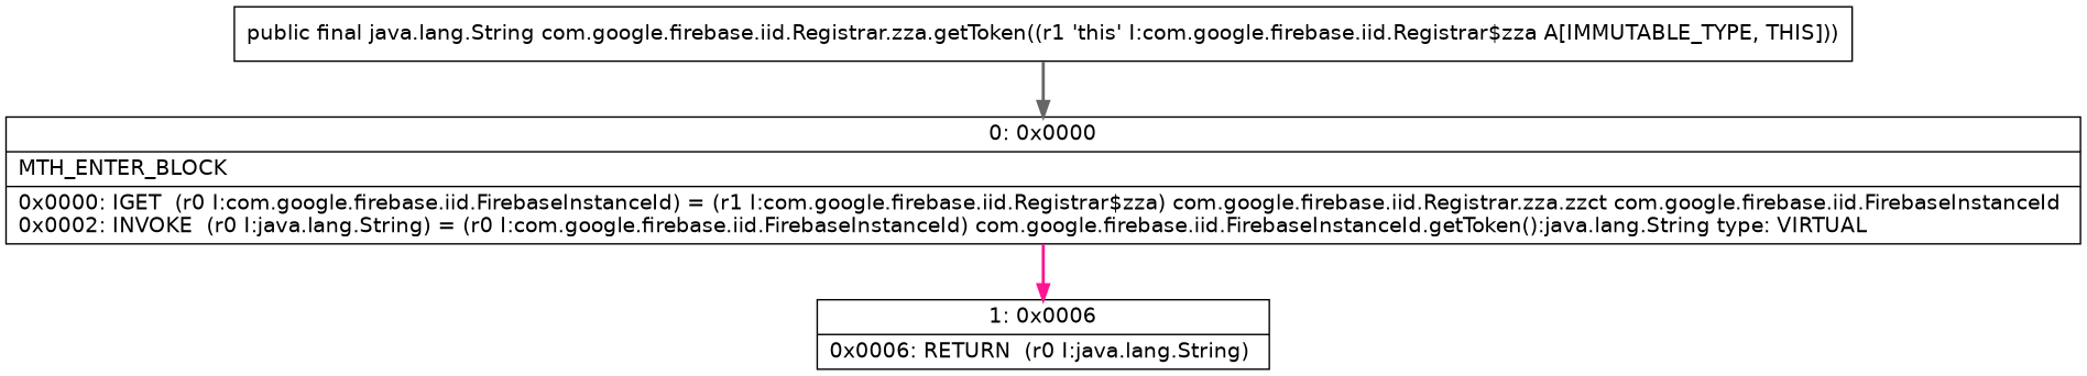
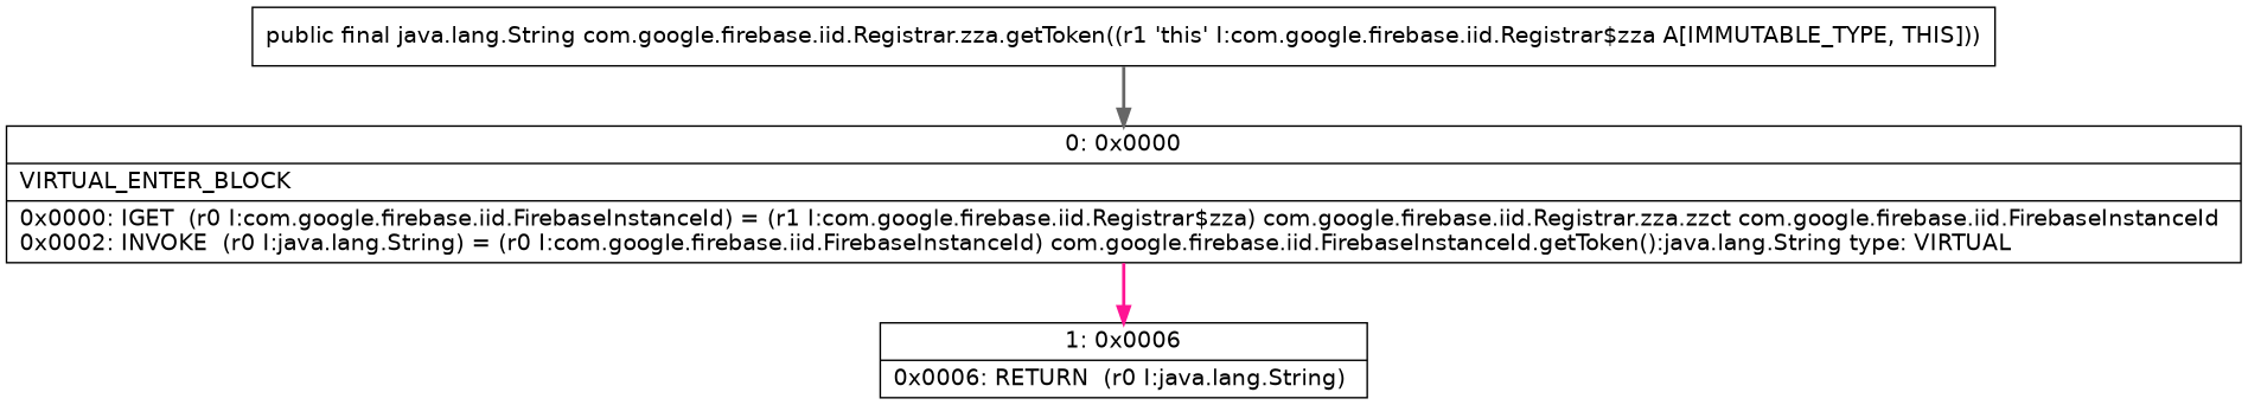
  digraph {
    fontname="DejaVu Sans"
    node [shape=record fontname="DejaVu Sans"]
    edge [style=bold fontname="DejaVu Sans"]
-   n1 [label="{0\:\ 0x0000|MTH_ENTER_BLOCK\l|0x0000: IGET  (r0 I:com.google.firebase.iid.FirebaseInstanceId) = (r1 I:com.google.firebase.iid.Registrar$zza) com.google.firebase.iid.Registrar.zza.zzct com.google.firebase.iid.FirebaseInstanceId \l0x0002: INVOKE  (r0 I:java.lang.String) = (r0 I:com.google.firebase.iid.FirebaseInstanceId) com.google.firebase.iid.FirebaseInstanceId.getToken():java.lang.String type: VIRTUAL \l}"]
+   n1 [label="{0\:\ 0x0000|VIRTUAL_ENTER_BLOCK\l|0x0000: IGET  (r0 I:com.google.firebase.iid.FirebaseInstanceId) = (r1 I:com.google.firebase.iid.Registrar$zza) com.google.firebase.iid.Registrar.zza.zzct com.google.firebase.iid.FirebaseInstanceId \l0x0002: INVOKE  (r0 I:java.lang.String) = (r0 I:com.google.firebase.iid.FirebaseInstanceId) com.google.firebase.iid.FirebaseInstanceId.getToken():java.lang.String type: VIRTUAL \l}"]
    n2 [label="{1\:\ 0x0006|0x0006: RETURN  (r0 I:java.lang.String) \l}"]
    n3 [label="{public final java.lang.String com.google.firebase.iid.Registrar.zza.getToken((r1 'this' I:com.google.firebase.iid.Registrar$zza A[IMMUTABLE_TYPE, THIS])) }"]
    n1 -> n2 [color=deeppink]
    n3 -> n1 [color=gray40]
  }
